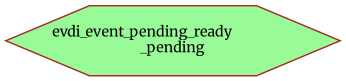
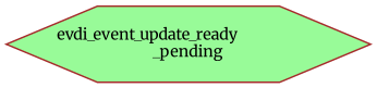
  digraph {
    rankdir=LR
    fontname=Merriweather
-   n1 [color=brown fillcolor=palegreen fontname=Merriweather fontsize=10 height=0.2 label="evdi_event_pending_ready\l_pending" shape=hexagon style=filled width=0.4]
+   n1 [color=brown fillcolor=palegreen fontname=Merriweather fontsize=10 height=0.2 label="evdi_event_update_ready\l_pending" shape=hexagon style=filled width=0.4]
  }
